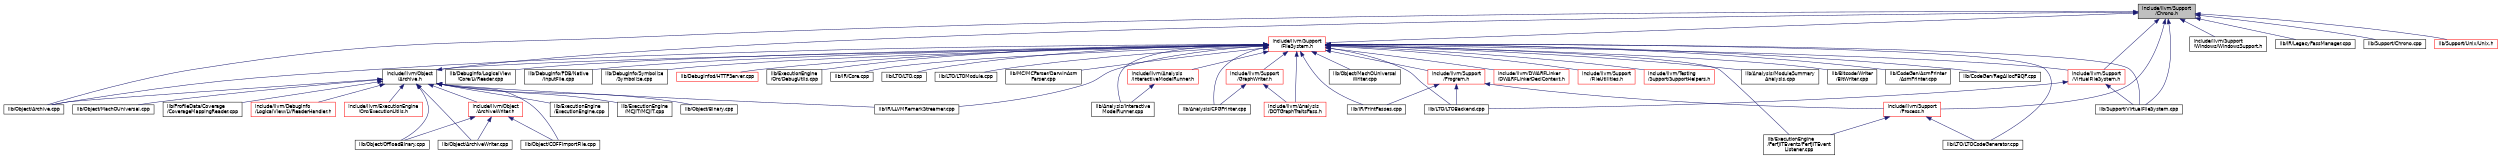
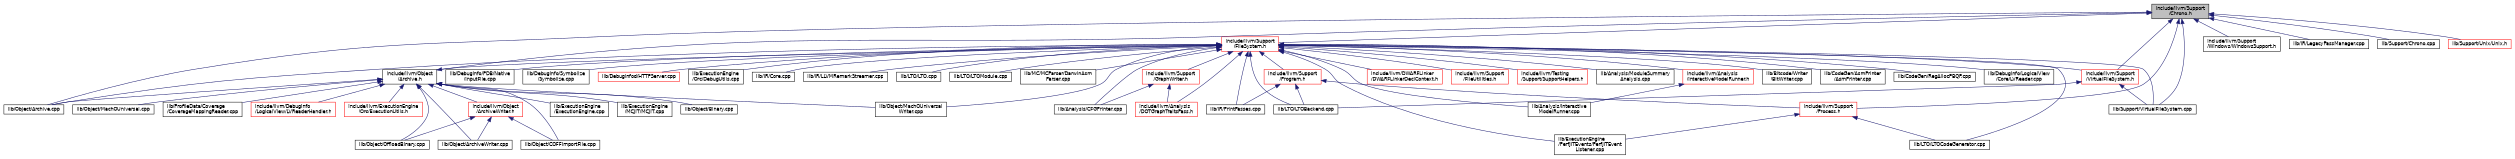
  digraph {
    node [color=black fontname=Helvetica fontsize=10 shape=record]
    edge [color=midnightblue dir=back fontname=Helvetica fontsize=10 labelfontname=Helvetica labelfontsize=10 style=solid]
    n1 [fillcolor=grey75 fontcolor=black height=0.2 label="include/llvm/Support\l/Chrono.h" style=filled width=0.4]
    n2 [height=0.2 label="lib/Object/Archive.cpp" width=0.4]
    n3 [color=red height=0.2 label="include/llvm/Support\l/FileSystem.h" width=0.4]
    n4 [color=red height=0.2 label="include/llvm/Support\l/Process.h" width=0.4]
    n5 [color=red height=0.2 label="include/llvm/Support\l/VirtualFileSystem.h" width=0.4]
    n6 [height=0.2 label="lib/Support/VirtualFileSystem.cpp" width=0.4]
    n7 [height=0.2 label="include/llvm/Support\l/Windows/WindowsSupport.h" width=0.4]
    n8 [height=0.2 label="lib/IR/LegacyPassManager.cpp" width=0.4]
    n9 [height=0.2 label="lib/Support/Chrono.cpp" width=0.4]
    n10 [color=red height=0.2 label="lib/Support/Unix/Unix.h" width=0.4]
    n11 [height=0.2 label="include/llvm/Object\l/Archive.h" width=0.4]
    n12 [color=red height=0.2 label="include/llvm/DebugInfo\l/LogicalView/LVReaderHandler.h" width=0.4]
    n13 [color=red height=0.2 label="include/llvm/ExecutionEngine\l/Orc/ExecutionUtils.h" width=0.4]
    n14 [color=red height=0.2 label="include/llvm/Object\l/ArchiveWriter.h" width=0.4]
    n15 [height=0.2 label="lib/Object/ArchiveWriter.cpp" width=0.4]
    n16 [height=0.2 label="lib/Object/COFFImportFile.cpp" width=0.4]
    n17 [height=0.2 label="lib/Object/OffloadBinary.cpp" width=0.4]
    n18 [height=0.2 label="lib/ExecutionEngine\l/ExecutionEngine.cpp" width=0.4]
    n19 [height=0.2 label="lib/ExecutionEngine\l/MCJIT/MCJIT.cpp" width=0.4]
    n20 [height=0.2 label="lib/Object/Binary.cpp" width=0.4]
    n21 [height=0.2 label="lib/Object/MachOUniversal.cpp" width=0.4]
    n22 [height=0.2 label="lib/Object/MachOUniversal\lWriter.cpp" width=0.4]
    n23 [height=0.2 label="lib/ProfileData/Coverage\l/CoverageMappingReader.cpp" width=0.4]
    n24 [color=red height=0.2 label="include/llvm/Analysis\l/DOTGraphTraitsPass.h" width=0.4]
    n25 [color=red height=0.2 label="include/llvm/Analysis\l/InteractiveModelRunner.h" width=0.4]
    n26 [height=0.2 label="lib/Analysis/Interactive\lModelRunner.cpp" width=0.4]
    n27 [color=red height=0.2 label="include/llvm/DWARFLinker\l/DWARFLinkerDeclContext.h" width=0.4]
    n28 [color=red height=0.2 label="include/llvm/Support\l/FileUtilities.h" width=0.4]
    n29 [color=red height=0.2 label="include/llvm/Support\l/GraphWriter.h" width=0.4]
    n30 [height=0.2 label="lib/Analysis/CFGPrinter.cpp" width=0.4]
    n31 [color=red height=0.2 label="include/llvm/Support\l/Program.h" width=0.4]
    n32 [height=0.2 label="lib/ExecutionEngine\l/PerfJITEvents/PerfJITEvent\lListener.cpp" width=0.4]
    n33 [height=0.2 label="lib/LTO/LTOCodeGenerator.cpp" width=0.4]
    n34 [height=0.2 label="lib/IR/PrintPasses.cpp" width=0.4]
    n35 [height=0.2 label="lib/LTO/LTOBackend.cpp" width=0.4]
    n36 [color=red height=0.2 label="include/llvm/Testing\l/Support/SupportHelpers.h" width=0.4]
    n37 [height=0.2 label="lib/Analysis/ModuleSummary\lAnalysis.cpp" width=0.4]
    n38 [height=0.2 label="lib/Bitcode/Writer\l/BitWriter.cpp" width=0.4]
    n39 [height=0.2 label="lib/CodeGen/AsmPrinter\l/AsmPrinter.cpp" width=0.4]
    n40 [height=0.2 label="lib/CodeGen/RegAllocPBQP.cpp" width=0.4]
    n41 [height=0.2 label="lib/DebugInfo/LogicalView\l/Core/LVReader.cpp" width=0.4]
    n42 [height=0.2 label="lib/DebugInfo/PDB/Native\l/InputFile.cpp" width=0.4]
    n43 [height=0.2 label="lib/DebugInfo/Symbolize\l/Symbolize.cpp" width=0.4]
    n44 [color=red height=0.2 label="lib/Debuginfod/HTTPServer.cpp" width=0.4]
    n45 [height=0.2 label="lib/ExecutionEngine\l/Orc/DebugUtils.cpp" width=0.4]
    n46 [height=0.2 label="lib/IR/Core.cpp" width=0.4]
    n47 [height=0.2 label="lib/IR/LLVMRemarkStreamer.cpp" width=0.4]
    n48 [height=0.2 label="lib/LTO/LTO.cpp" width=0.4]
    n49 [height=0.2 label="lib/LTO/LTOModule.cpp" width=0.4]
    n50 [height=0.2 label="lib/MC/MCParser/DarwinAsm\lParser.cpp" width=0.4]
    n1 -> n2
    n1 -> n3
    n1 -> n4
    n1 -> n5
    n1 -> n6
    n1 -> n7
    n1 -> n8
    n1 -> n9
    n1 -> n10
    n3 -> n2
    n3 -> n5
    n3 -> n6
    n3 -> n11
    n3 -> n22
    n3 -> n24
    n3 -> n25
    n3 -> n26
    n3 -> n27
    n3 -> n28
    n3 -> n29
    n3 -> n30
    n3 -> n31
    n3 -> n32
    n3 -> n33
    n3 -> n34
    n3 -> n35
    n3 -> n36
    n3 -> n37
    n3 -> n38
    n3 -> n39
    n3 -> n40
    n3 -> n41
    n3 -> n42
    n3 -> n43
    n3 -> n44
    n3 -> n45
    n3 -> n46
    n3 -> n47
    n3 -> n48
    n3 -> n49
    n3 -> n50
    n4 -> n32
    n4 -> n33
    n5 -> n6
    n5 -> n35
    n11 -> n1
    n11 -> n2
    n11 -> n12
    n11 -> n13
    n11 -> n14
    n11 -> n15
    n11 -> n16
    n11 -> n17
    n11 -> n18
    n11 -> n19
    n11 -> n20
    n11 -> n21
-   n11 -> n47
+   n11 -> n22
    n11 -> n23
    n14 -> n15
    n14 -> n16
    n14 -> n17
    n25 -> n26
    n29 -> n24
    n29 -> n30
    n31 -> n4
    n31 -> n34
    n31 -> n35
  }
